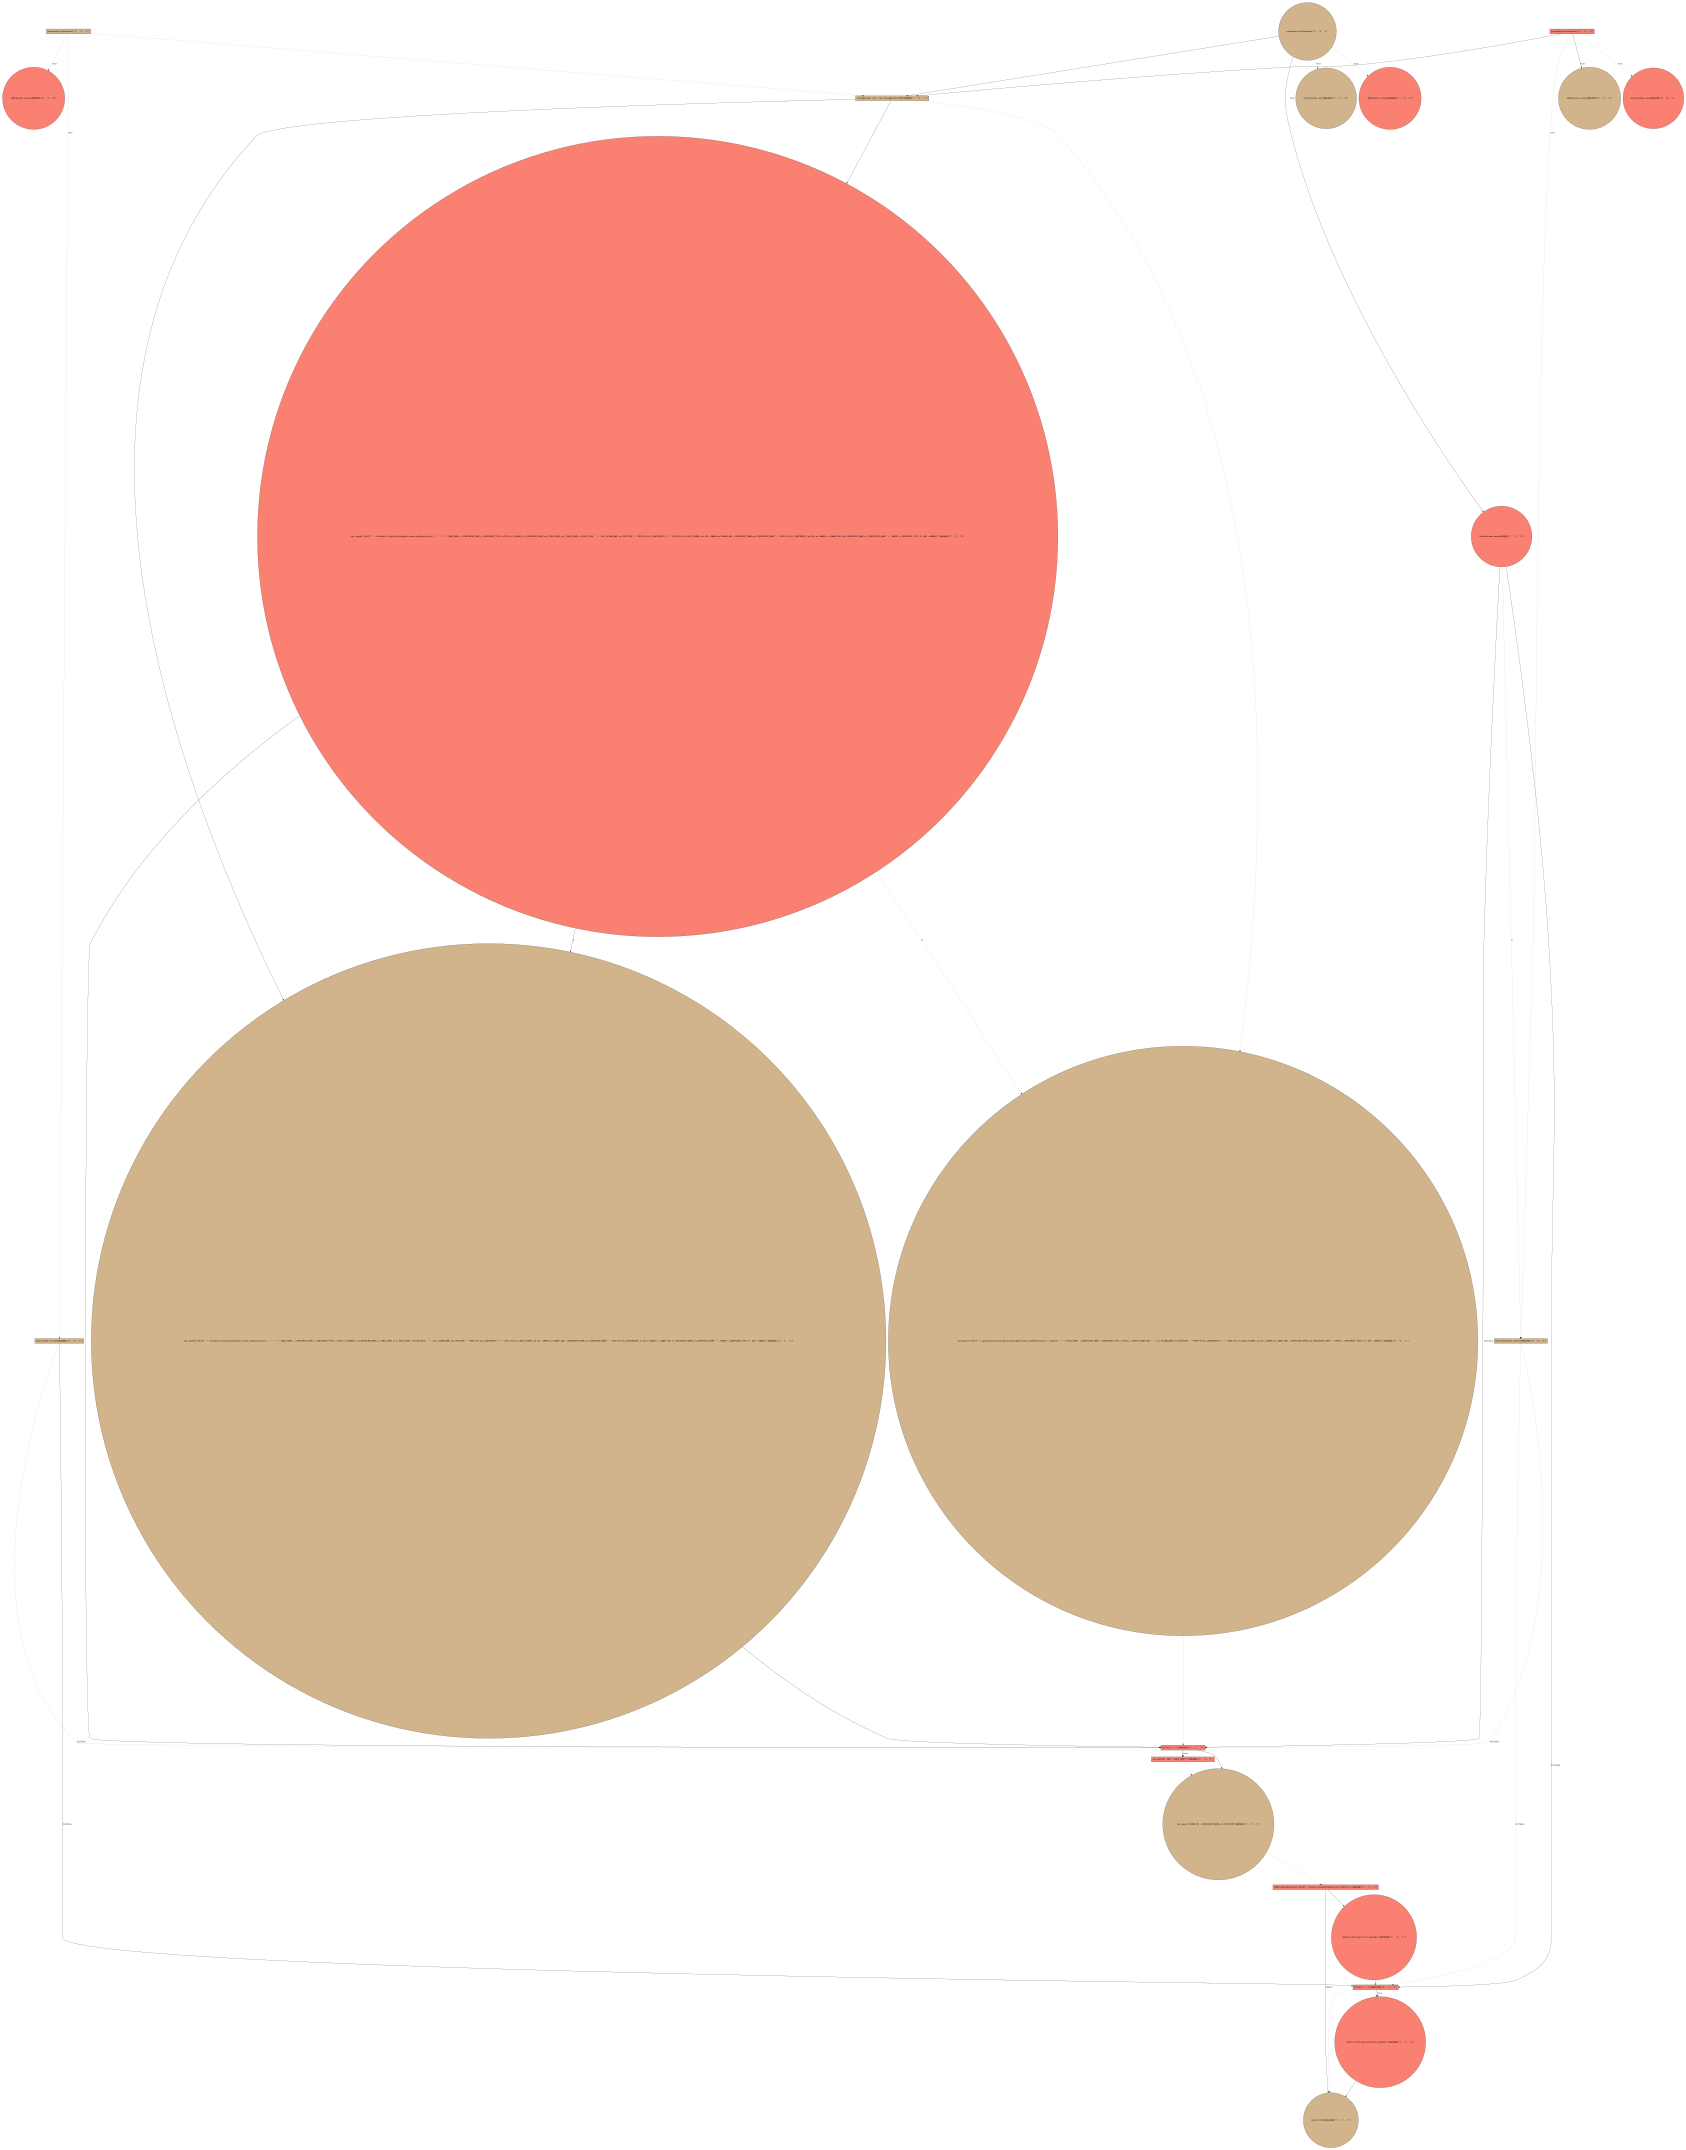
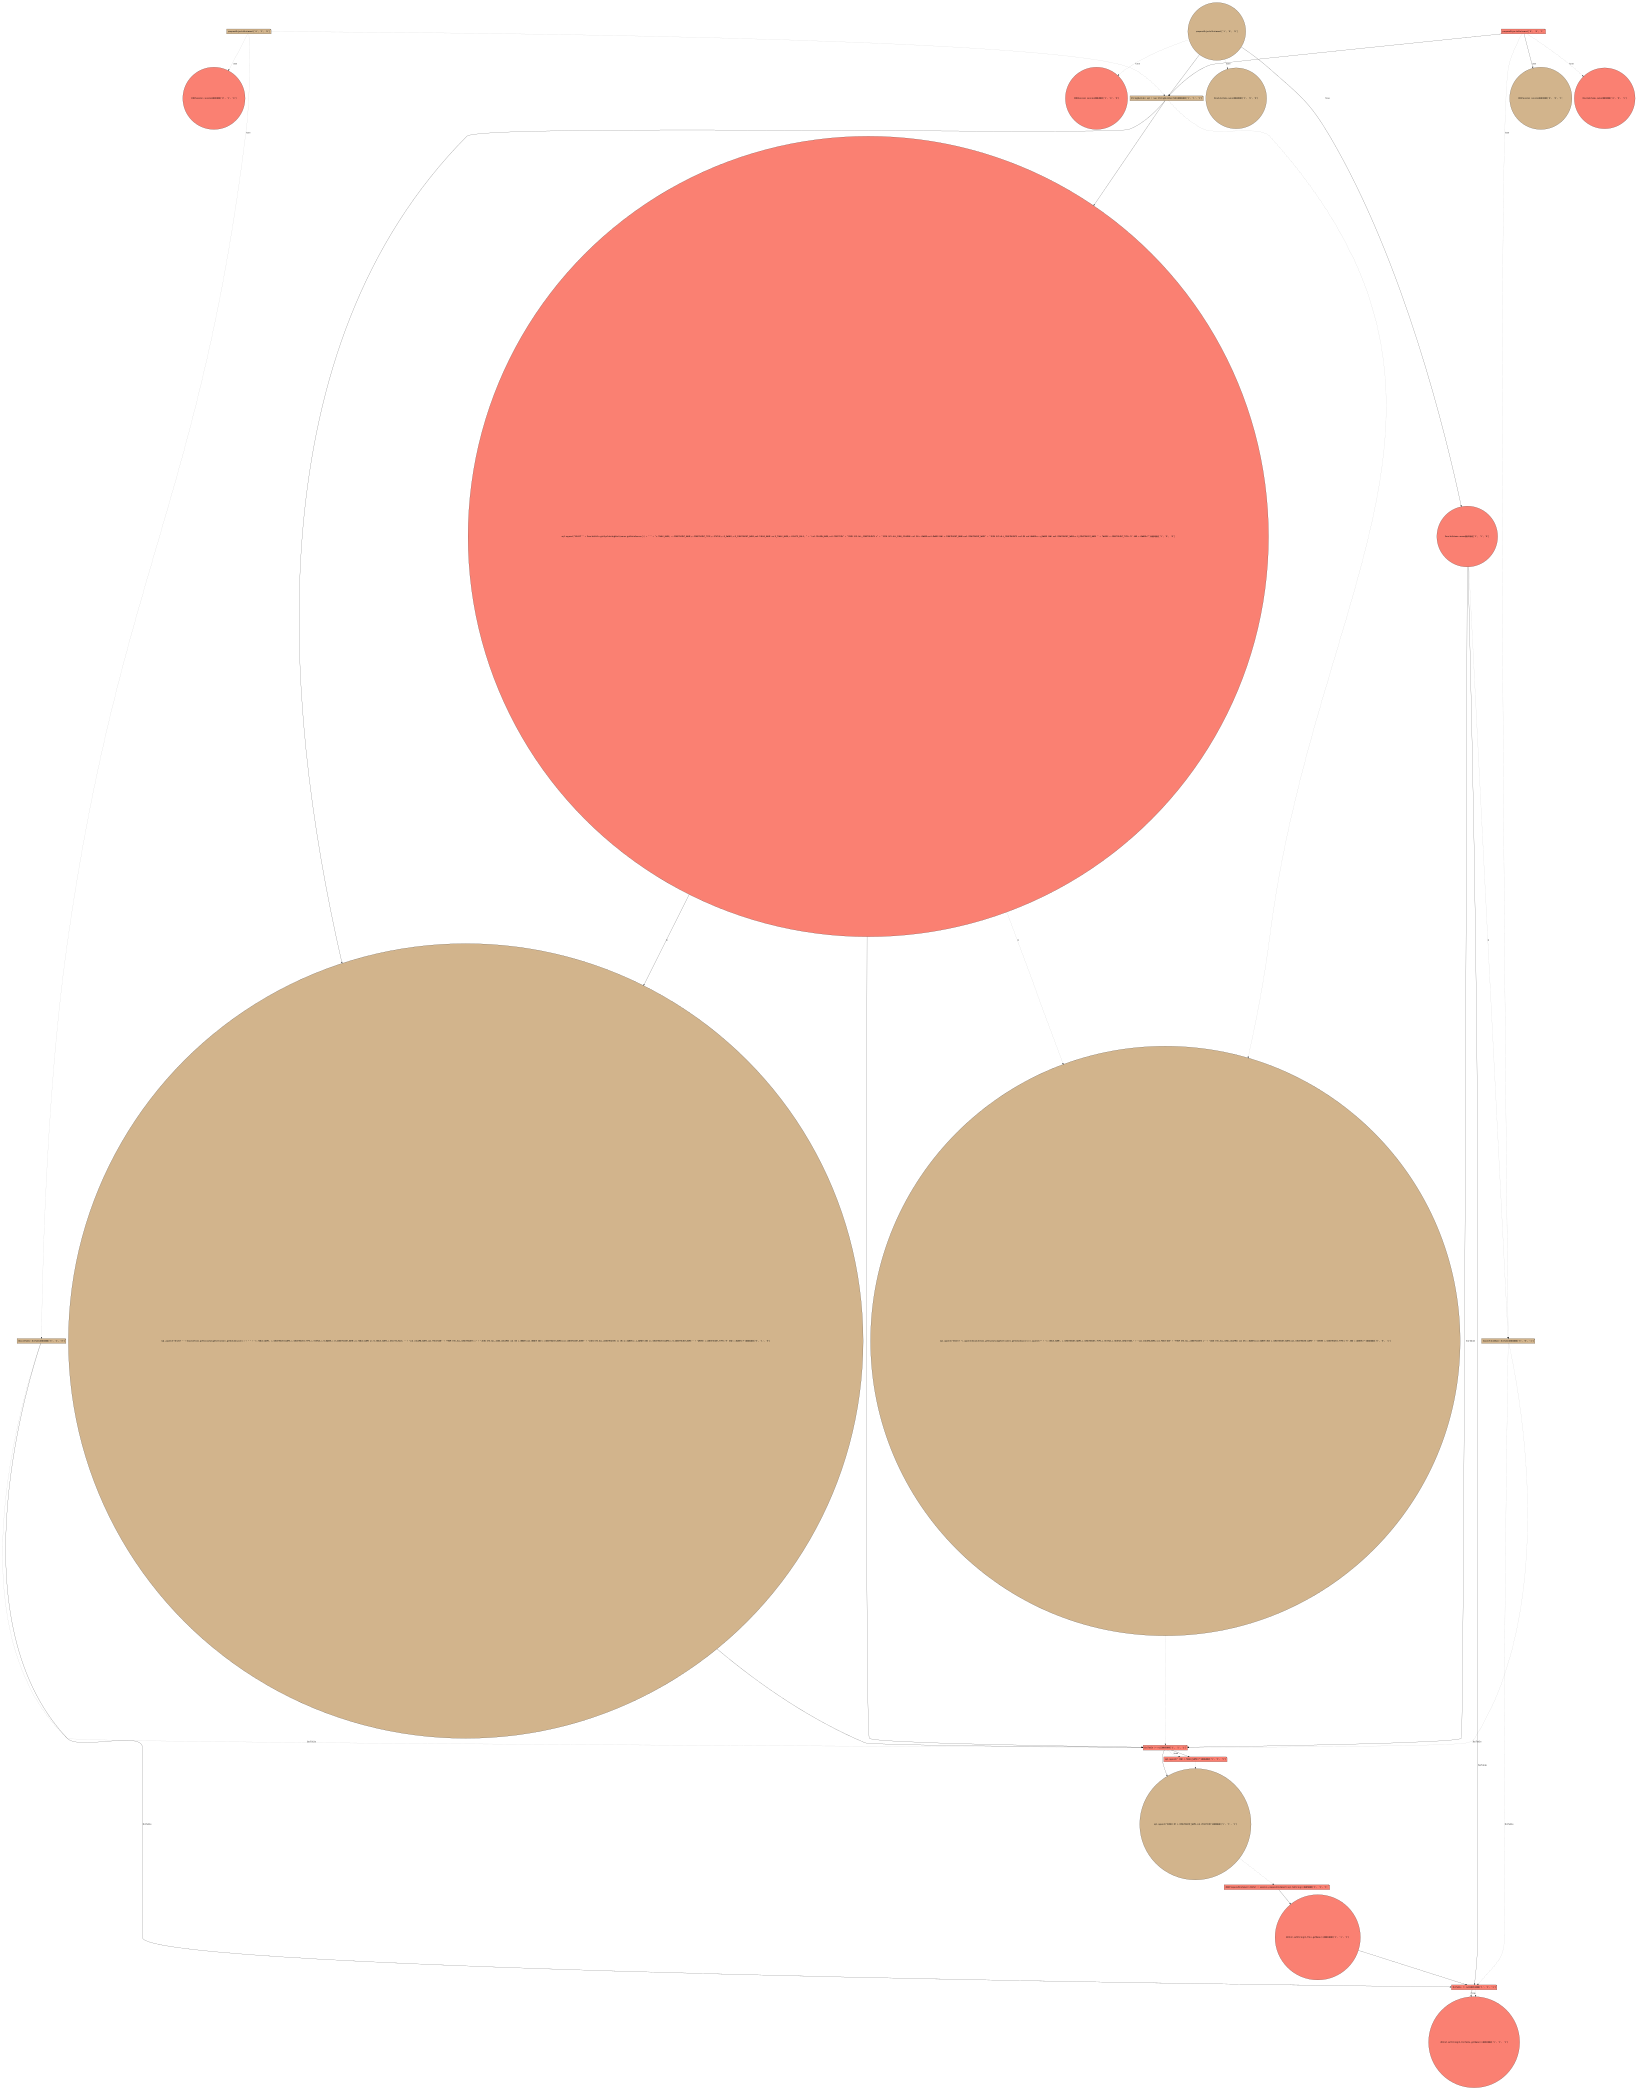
  digraph {
    fontname="IBM Plex Mono"
    node [fillcolor=salmon fontname="IBM Plex Mono" shape=circle style=filled]
    edge [fontname="IBM Plex Mono" style=solid]
    n1 [label="sql.append(\"SELECT \" + OracleUtils.getSysCatalogHint(owner.getDataSource()) + \" \" + \"c.TABLE_NAME, c.CONSTRAINT_NAME,c.CONSTRAINT_TYPE,c.STATUS,c.R_OWNER,c.R_CONSTRAINT_NAME,ref.TABLE_NAME as R_TABLE_NAME,c.DELETE_RULE, \" + \"col.COLUMN_NAME,col.POSITION\" + \"FROM SYS.ALL_CONSTRAINTS c\" + \"JOIN SYS.ALL_CONS_COLUMNS col ON c.OWNER=col.OWNER AND c.CONSTRAINT_NAME=col.CONSTRAINT_NAME\" + \"JOIN SYS.ALL_CONSTRAINTS ref ON ref.OWNER=c.r_OWNER AND ref.CONSTRAINT_NAME=c.R_CONSTRAINT_NAME \" + \"WHERE c.CONSTRAINT_TYPE='R' AND c.OWNER=?\")@@@4@@@['1', '0', '0']"]
    n2 [label="forTable != null@@@5@@@['1', '1', '1']" shape=note]
    n3 [fillcolor=tan label="sql.append(\"SELECT \").append(OracleUtils.getSysCatalogHint(owner.getDataSource())).append(\"\" + \"c.TABLE_NAME, c.CONSTRAINT_NAME,c.CONSTRAINT_TYPE,c.STATUS,c.SEARCH_CONDITION,\" + \"col.COLUMN_NAME,col.POSITION\" + \"FROM SYS.ALL_CONSTRAINTS c\" + \"JOIN SYS.ALL_CONS_COLUMNS col ON c.OWNER=col.OWNER AND c.CONSTRAINT_NAME=col.CONSTRAINT_NAME\" + \"WHERE c.CONSTRAINT_TYPE<>'R' AND c.OWNER=?\")@@@4@@@['0', '0', '1']"]
    n4 [fillcolor=tan label="sql.append(\"SELECT \" + OracleUtils.getSysCatalogHint(owner.getDataSource()) + \" \" + \"c.TABLE_NAME, c.CONSTRAINT_NAME,c.CONSTRAINT_TYPE,c.STATUS,c.R_OWNER,c.R_CONSTRAINT_NAME,rc.TABLE_NAME as R_TABLE_NAME,c.DELETE_RULE, \" + \"col.COLUMN_NAME,col.POSITION\" + \"FROM SYS.ALL_CONSTRAINTS c\" + \"JOIN SYS.ALL_CONS_COLUMNS col ON c.OWNER=col.OWNER AND c.CONSTRAINT_NAME=col.CONSTRAINT_NAME\" + \"JOIN SYS.ALL_CONSTRAINTS rc ON rc.OWNER=c.r_OWNER AND rc.CONSTRAINT_NAME=c.R_CONSTRAINT_NAME \" + \"WHERE c.CONSTRAINT_TYPE='R' AND c.OWNER=?\")@@@4@@@['0', '1', '0']"]
    n5 [label="sql.append(\" AND c.TABLE_NAME=?\")@@@6@@@['1', '1', '1']" shape=note]
    n6 [fillcolor=tan label="sql.append(\"ORDER BY c.CONSTRAINT_NAME,col.POSITION\")@@@8@@@['1', '1', '1']"]
    n7 [label="JDBCSession session@@@2@@@['1', '0', '0']"]
    n8 [label="JDBCPreparedStatement dbStat = session.prepareStatement(sql.toString())@@@9@@@['1', '1', '1']" shape=note]
    n9 [fillcolor=tan label="prepareObjectsStatement['0', '1', '0']" shape=note]
    n10 [fillcolor=tan label="OracleTable forTable@@@2@@@['0', '1', '0']" shape=note]
    n11 [label="JDBCSession session@@@2@@@['0', '1', '0']"]
    n12 [fillcolor=tan label="StringBuilder sql = new StringBuilder(500)@@@3@@@['1', '1', '1']" shape=note]
    n13 [label="OracleSchema owner@@@2@@@['1', '1', '0']"]
    n14 [fillcolor=tan label="OracleTableBase forTable@@@2@@@['0', '0', '1']" shape=note]
    n15 [label="forTable != null@@@11@@@['1', '1', '1']" shape=note]
    n16 [label="dbStat.setString(2,forTable.getName())@@@12@@@['1', '1', '1']"]
-   n17 [fillcolor=tan label="return dbStat@@@14@@@['1', '1', '1']"]
    n18 [fillcolor=tan label="prepareObjectsStatement['1', '0', '0']"]
    n19 [fillcolor=tan label="OracleSchema owner@@@2@@@['1', '0', '0']"]
    n20 [label="prepareObjectsStatement['0', '0', '1']" shape=note]
    n21 [label="OracleSchema owner@@@2@@@['0', '0', '1']"]
    n22 [fillcolor=tan label="JDBCSession session@@@2@@@['0', '0', '1']"]
    n23 [label="dbStat.setString(1,this.getName())@@@10@@@['1', '1', '1']"]
    n1 -> n2
    n1 -> n3 [label=0 style=dotted]
    n1 -> n4 [label=0]
    n2 -> n5
    n2 -> n5 [label=true style=dotted]
    n2 -> n6
    n3 -> n2 [style=dotted]
    n4 -> n2
    n5 -> n6 [style=dotted]
    n6 -> n8 [style=dotted]
-   n8 -> n17 [label=dbStat]
    n8 -> n23
    n9 -> n10 [label=true style=dotted]
    n9 -> n11 [label=true style=dotted]
    n9 -> n12 [style=dotted]
    n10 -> n2 [label=forTable style=dotted]
    n10 -> n15 [label=forTable]
    n12 -> n1
    n12 -> n3 [style=dotted]
    n12 -> n4
    n13 -> n2 [label=forTable]
    n13 -> n14 [label=0 style=dotted]
    n13 -> n15 [label=forTable]
    n14 -> n2 [label=forTable style=dotted]
    n14 -> n15 [label=forTable style=dotted]
    n15 -> n16 [label=true]
    n15 -> n16 [style=dotted]
-   n15 -> n17 [style=dotted]
-   n16 -> n17
    n18 -> n7 [label=true style=dotted]
    n18 -> n12
    n18 -> n13 [label=true]
    n18 -> n19 [label=true style=dotted]
    n20 -> n12
    n20 -> n14 [label=true style=dotted]
    n20 -> n21 [label=true style=dotted]
    n20 -> n22 [label=true]
    n23 -> n15
  }
